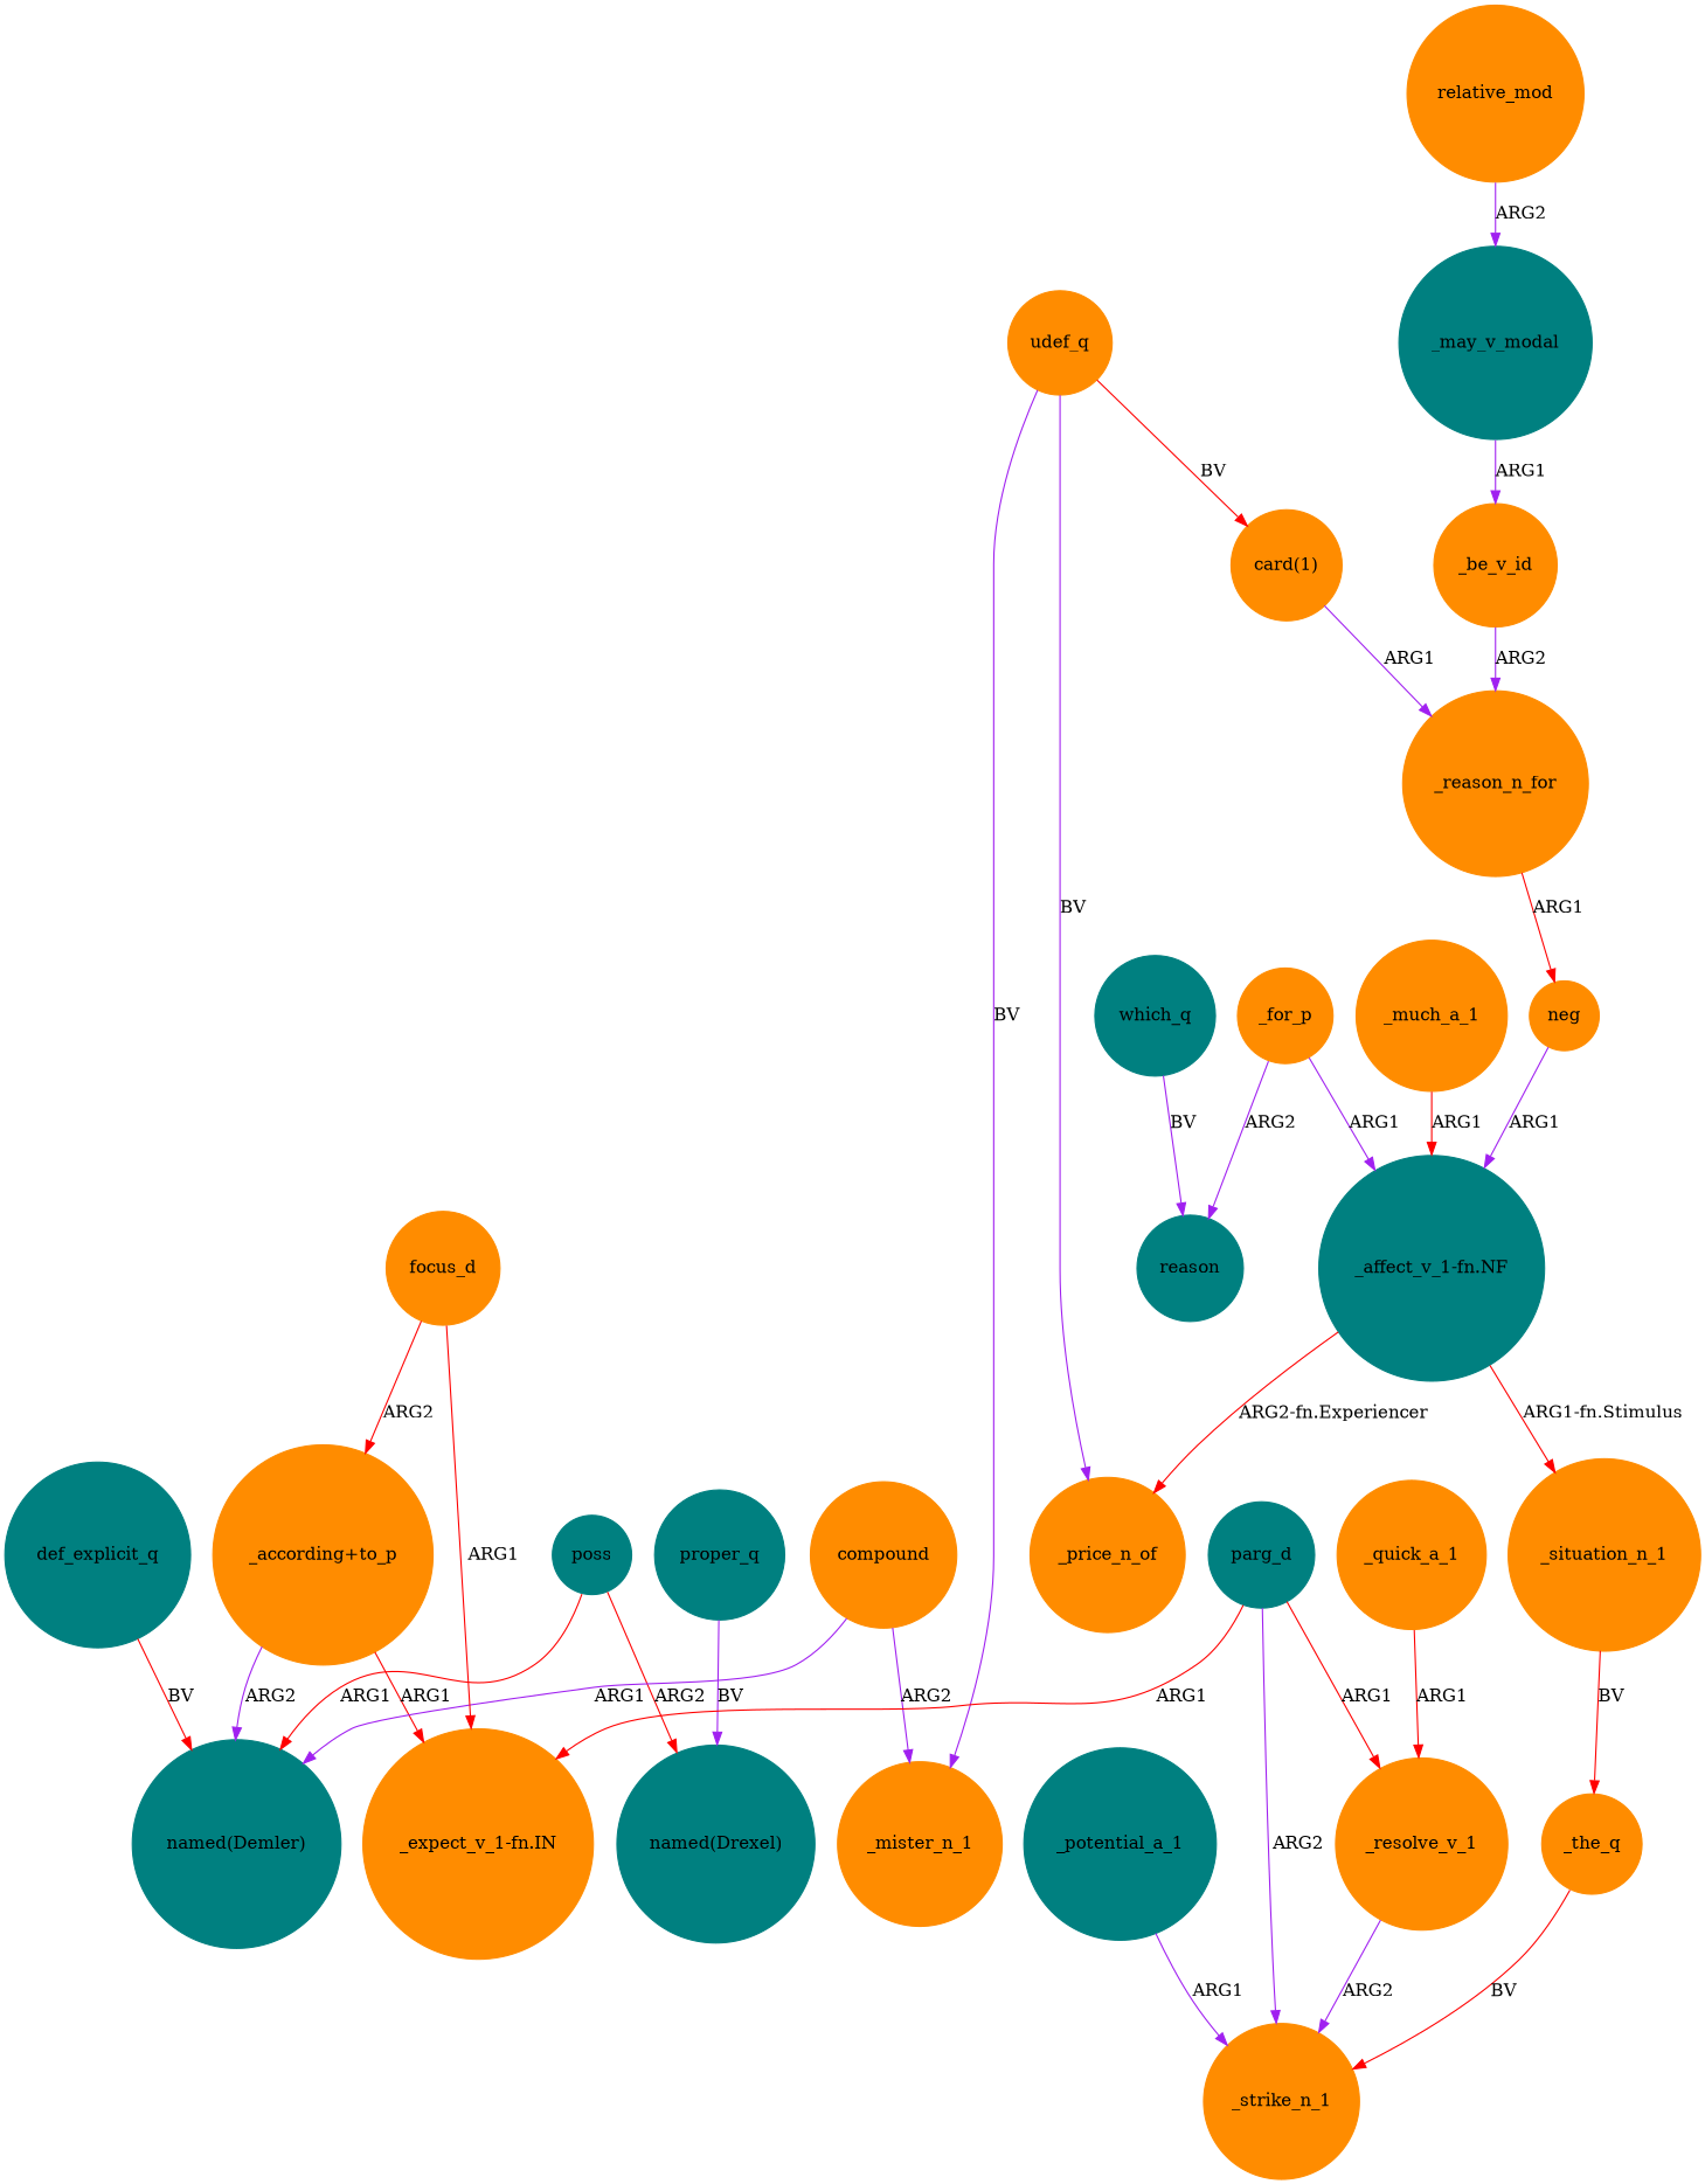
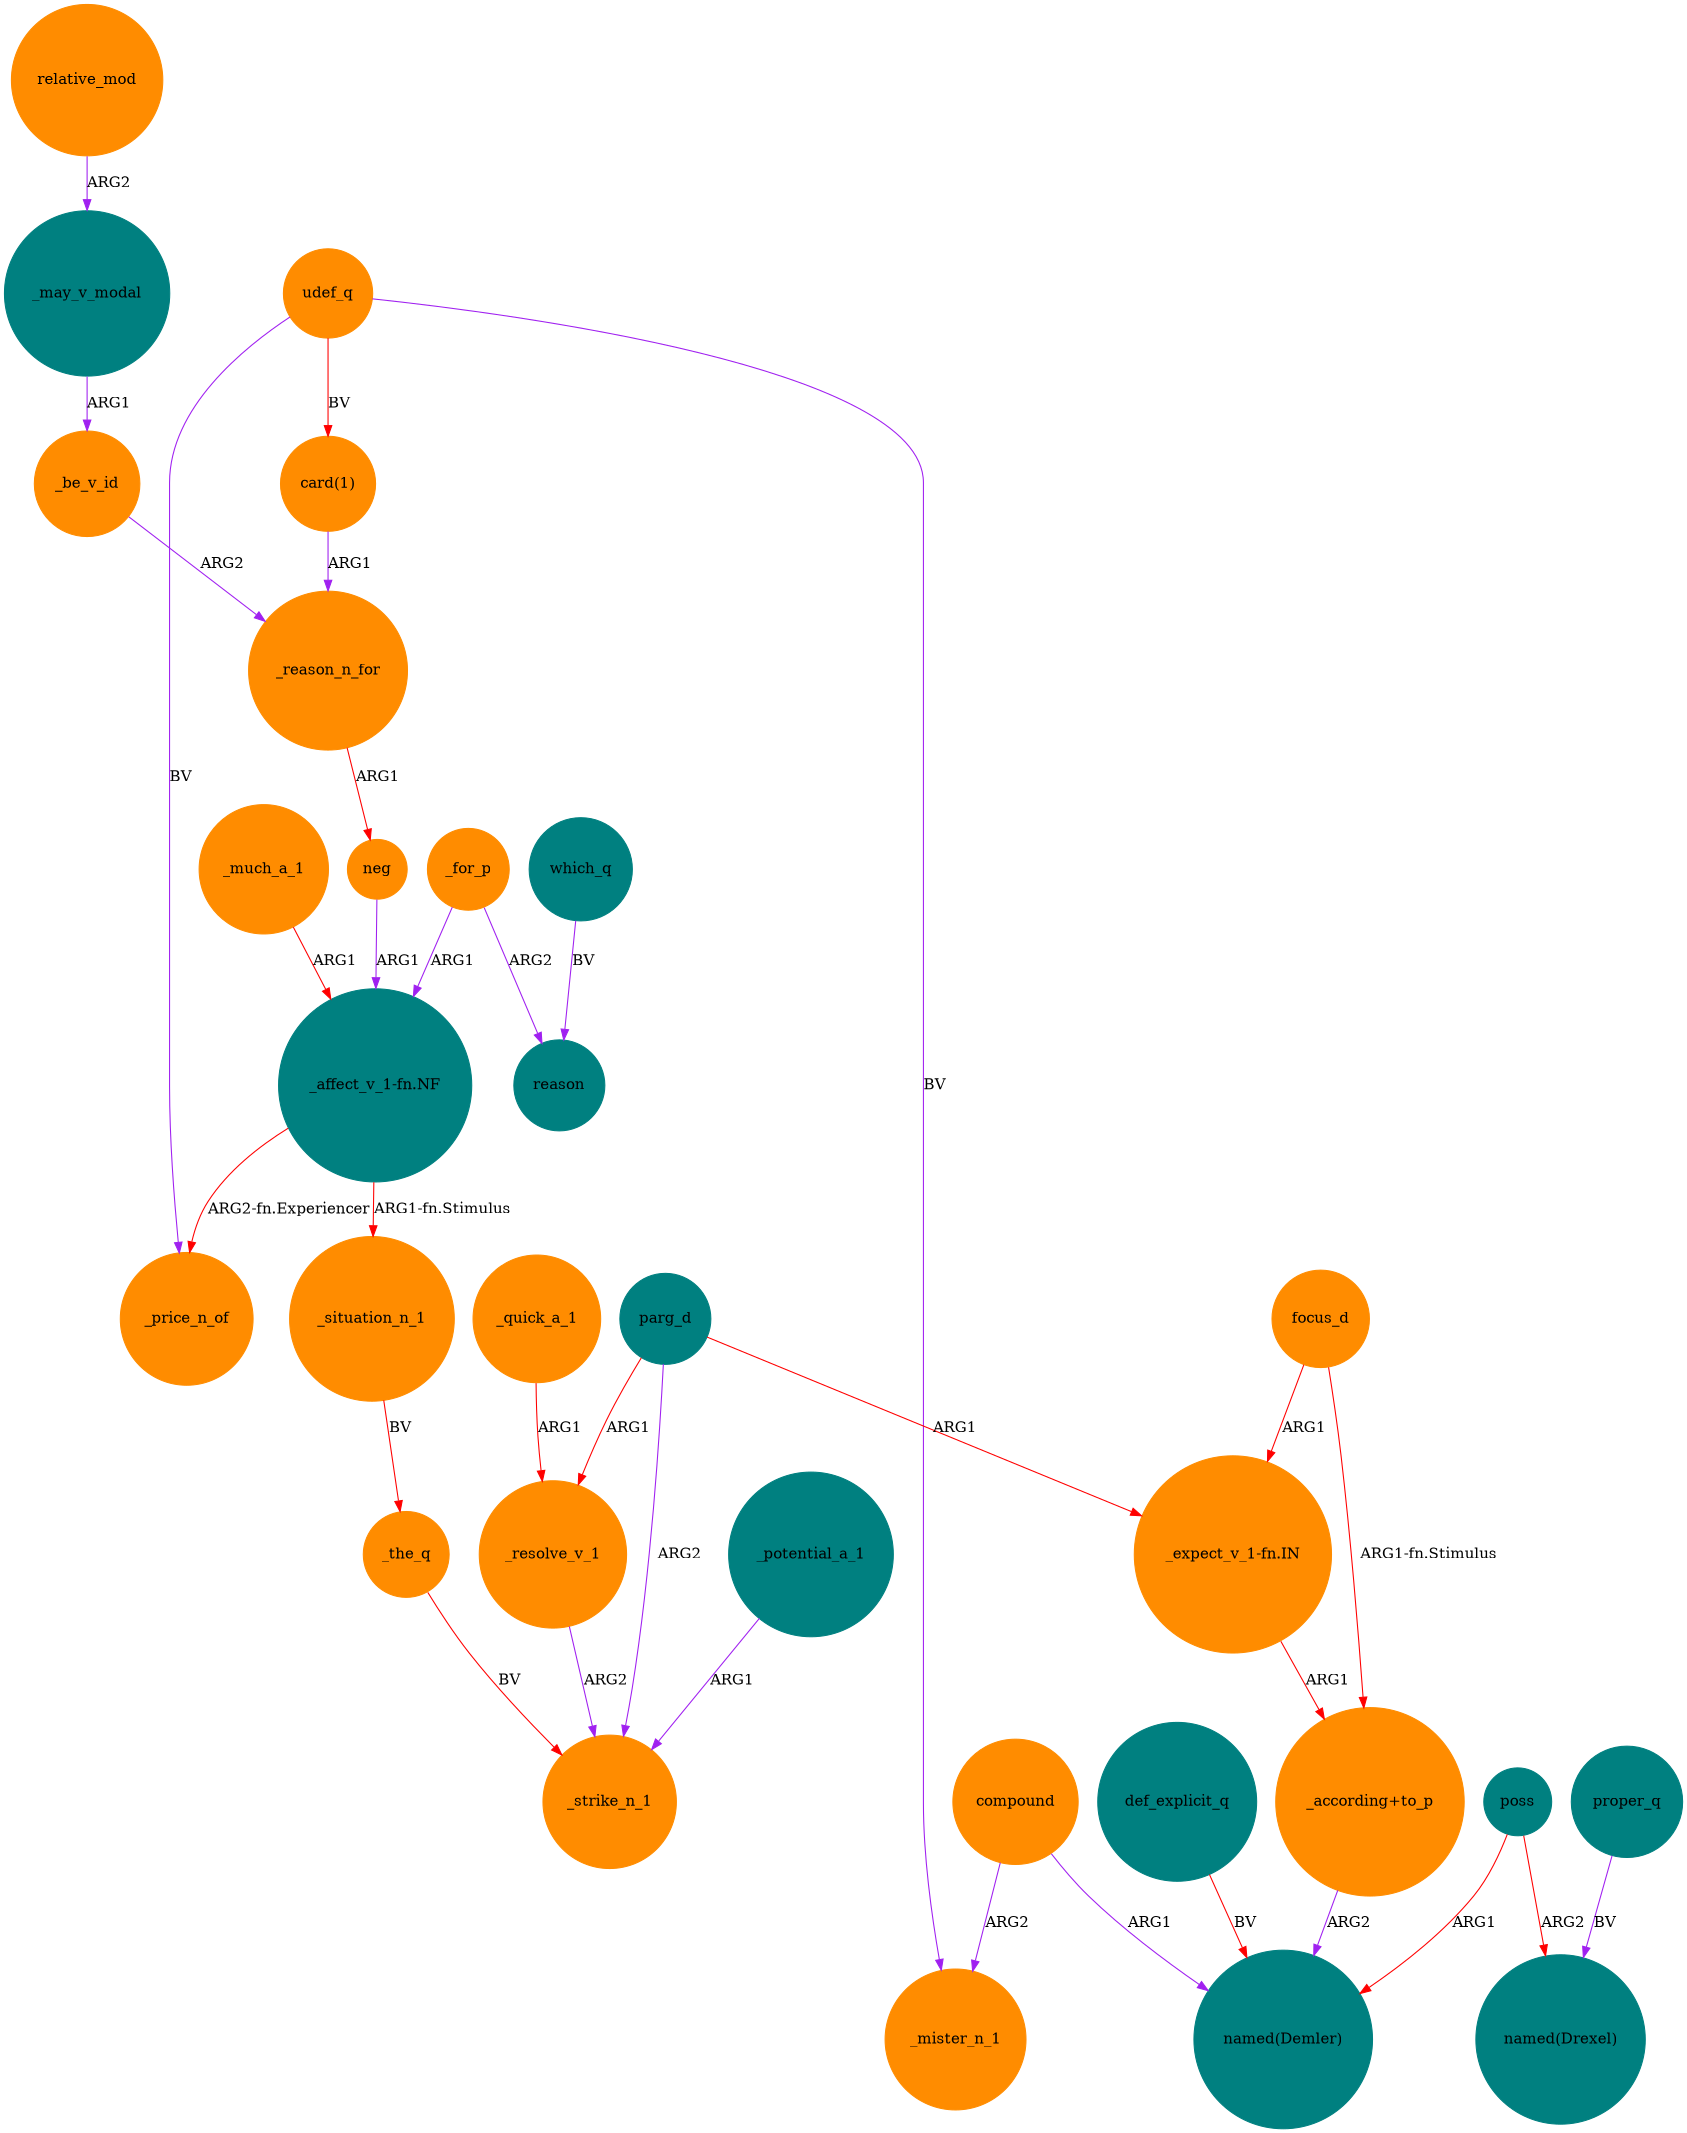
  digraph {
    node [color=darkorange shape=circle style=filled]
    edge [color=purple]
    poss [color=teal]
    "named(Demler)" [color=teal]
    "named(Drexel)" [color=teal]
    "card(1)"
    _reason_n_for
    neg
    "_affect_v_1-fn.NF" [color=teal]
    udef_q
    _price_n_of
    _mister_n_1
    "_according+to_p"
    "_expect_v_1-fn.IN"
    _resolve_v_1
    _strike_n_1
    compound
    proper_q [color=teal]
    reason [color=teal]
    _for_p
    _situation_n_1
    _the_q
    _quick_a_1
    _potential_a_1 [color=teal]
    which_q [color=teal]
    focus_d
    _much_a_1
    def_explicit_q [color=teal]
    parg_d [color=teal]
    _be_v_id
    _may_v_modal [color=teal]
    relative_mod
    poss -> "named(Demler)" [color=red label=ARG1]
    poss -> "named(Drexel)" [color=red label=ARG2]
    "card(1)" -> _reason_n_for [label=ARG1]
    _reason_n_for -> neg [color=red label=ARG1]
    neg -> "_affect_v_1-fn.NF" [label=ARG1]
    "_affect_v_1-fn.NF" -> _price_n_of [color=red label="ARG2-fn.Experiencer"]
    "_affect_v_1-fn.NF" -> _situation_n_1 [color=red label="ARG1-fn.Stimulus"]
    udef_q -> "card(1)" [color=red label=BV]
    udef_q -> _price_n_of [label=BV]
    udef_q -> _mister_n_1 [label=BV]
    "_according+to_p" -> "named(Demler)" [label=ARG2]
-   "_according+to_p" -> "_expect_v_1-fn.IN" [color=red label=ARG1]
+   "_expect_v_1-fn.IN" -> "_according+to_p" [color=red label=ARG1]
    _resolve_v_1 -> _strike_n_1 [label=ARG2]
    compound -> "named(Demler)" [label=ARG1]
    compound -> _mister_n_1 [label=ARG2]
    proper_q -> "named(Drexel)" [label=BV]
    _for_p -> "_affect_v_1-fn.NF" [label=ARG1]
    _for_p -> reason [label=ARG2]
    _situation_n_1 -> _the_q [color=red label=BV]
    _the_q -> _strike_n_1 [color=red label=BV]
    _quick_a_1 -> _resolve_v_1 [color=red label=ARG1]
    _potential_a_1 -> _strike_n_1 [label=ARG1]
    which_q -> reason [label=BV]
-   focus_d -> "_according+to_p" [color=red label=ARG2]
+   focus_d -> "_according+to_p" [color=red label="ARG1-fn.Stimulus"]
    focus_d -> "_expect_v_1-fn.IN" [color=red label=ARG1]
    _much_a_1 -> "_affect_v_1-fn.NF" [color=red label=ARG1]
    def_explicit_q -> "named(Demler)" [color=red label=BV]
    parg_d -> "_expect_v_1-fn.IN" [color=red label=ARG1]
    parg_d -> _resolve_v_1 [color=red label=ARG1]
    parg_d -> _strike_n_1 [label=ARG2]
    _be_v_id -> _reason_n_for [label=ARG2]
    _may_v_modal -> _be_v_id [label=ARG1]
    relative_mod -> _may_v_modal [label=ARG2]
  }
